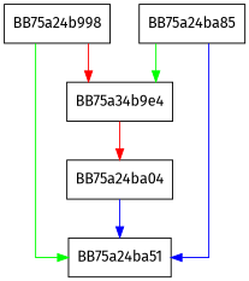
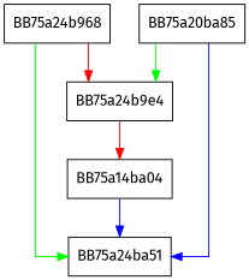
  digraph {
    fontname="Fira Sans"
    splines=ortho
    node [fontname="Fira Sans" shape=box]
    edge [color=green fontname="Fira Sans"]
    n1 [label=BB75a24ba51]
-   BB75a24b998
-   BB75a24b9e4 [label=BB75a34b9e4]
-   BB75a24ba04
-   BB75a24ba85
+   BB75a24b998 [label=BB75a24b968]
+   BB75a24b9e4
+   BB75a24ba04 [label=BB75a14ba04]
+   BB75a24ba85 [label=BB75a20ba85]
    BB75a24b998 -> n1
    BB75a24b998 -> BB75a24b9e4 [color=red]
    BB75a24b9e4 -> BB75a24ba04 [color=red]
    BB75a24ba04 -> n1 [color=blue]
    BB75a24ba85 -> n1 [color=blue]
    BB75a24ba85 -> BB75a24b9e4
  }
